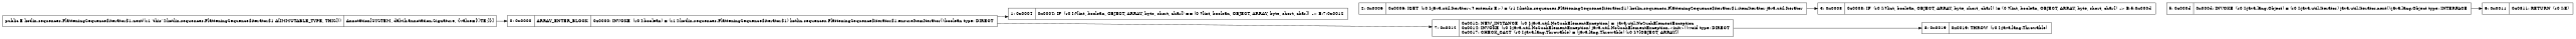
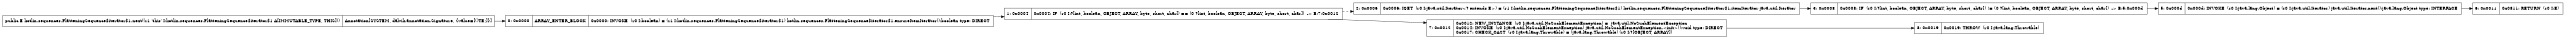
  digraph {
    rankdir=LR
    node [shape=record]
    n1 [label="{0\:\ 0x0000|ARRAY_ENTER_BLOCK\l|0x0000: INVOKE  (r0 I:boolean) = (r1 I:kotlin.sequences.FlatteningSequence$iterator$1) kotlin.sequences.FlatteningSequence$iterator$1.ensureItemIterator():boolean type: DIRECT \l}"]
    n2 [label="{1\:\ 0x0004|0x0004: IF  (r0 I:?[int, boolean, OBJECT, ARRAY, byte, short, char]) == (0 ?[int, boolean, OBJECT, ARRAY, byte, short, char])  \-\> B:7:0x0012 \l}"]
    n3 [label="{2\:\ 0x0006|0x0006: IGET  (r0 I:java.util.Iterator\<? extends E\>) = (r1 I:kotlin.sequences.FlatteningSequence$iterator$1) kotlin.sequences.FlatteningSequence$iterator$1.itemIterator java.util.Iterator \l}"]
    n4 [label="{7\:\ 0x0012|0x0012: NEW_INSTANCE  (r0 I:java.util.NoSuchElementException) =  java.util.NoSuchElementException \l0x0014: INVOKE  (r0 I:java.util.NoSuchElementException) java.util.NoSuchElementException.\<init\>():void type: DIRECT \l0x0017: CHECK_CAST  (r0 I:java.lang.Throwable) = (java.lang.Throwable) (r0 I:?[OBJECT, ARRAY]) \l}"]
    n5 [label="{3\:\ 0x0008|0x0008: IF  (r0 I:?[int, boolean, OBJECT, ARRAY, byte, short, char]) != (0 ?[int, boolean, OBJECT, ARRAY, byte, short, char])  \-\> B:5:0x000d \l}"]
    n6 [label="{8\:\ 0x0019|0x0019: THROW  (r0 I:java.lang.Throwable) \l}"]
    n7 [label="{5\:\ 0x000d|0x000d: INVOKE  (r0 I:java.lang.Object) = (r0 I:java.util.Iterator) java.util.Iterator.next():java.lang.Object type: INTERFACE \l}"]
    n8 [label="{6\:\ 0x0011|0x0811: RETURN  (r0 I:E) \l}"]
    n9 [label="{public E kotlin.sequences.FlatteningSequence$iterator$1.next((r1 'this' I:kotlin.sequences.FlatteningSequence$iterator$1 A[IMMUTABLE_TYPE, THIS]))  | Annotation[SYSTEM, dalvik.annotation.Signature, \{value=[()TE;]\}]\l}"]
    n1 -> n2
-   n1 -> n4
+   n2 -> n3 [style=dashed]
+   n2 -> n4
    n3 -> n5
    n4 -> n6
+   n5 -> n7
    n7 -> n8
    n9 -> n1
  }
